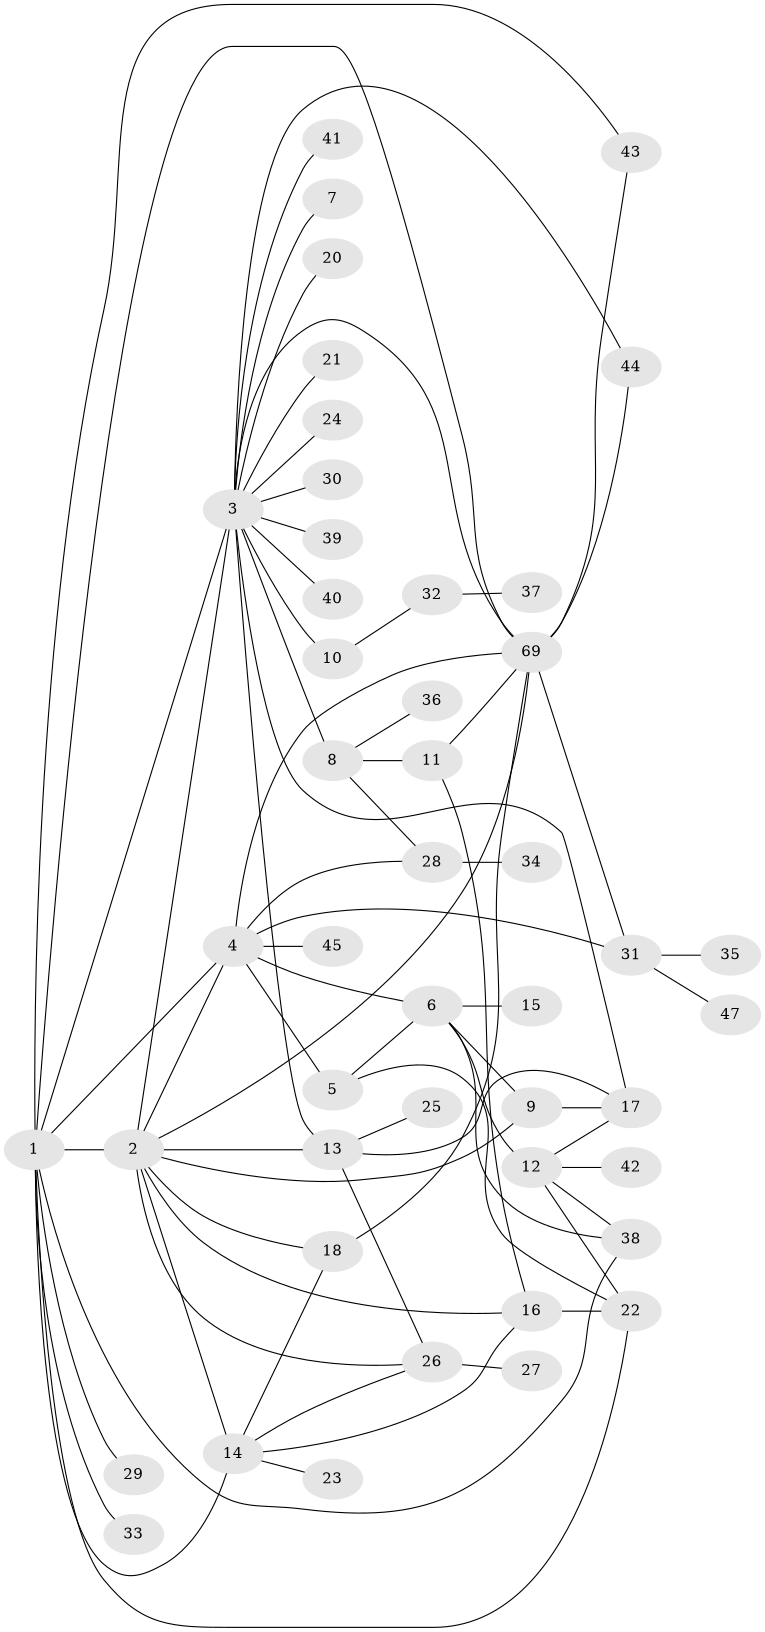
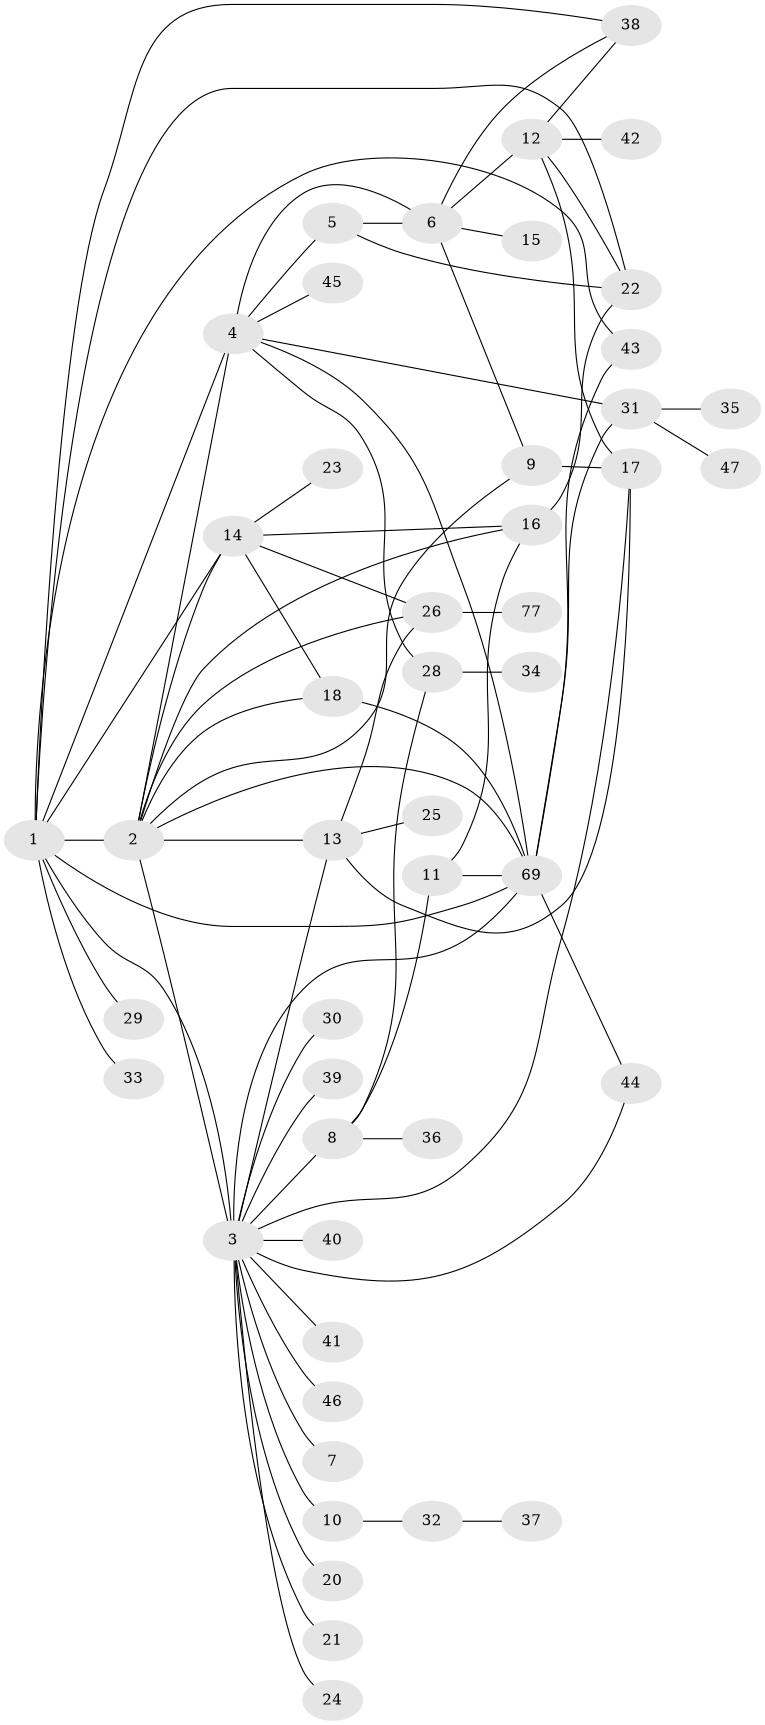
  graph {
    rankdir=LR
    node [color=gray90 style=filled]
    edge [weight=1.0]
    1
    2
    3
    4
    14
    n6 [label=69]
    22
    29
    33
    38
    43
    9
    13
    16
    18
    26
    7
    8
    10
    17
    20
    21
    24
    30
    39
    40
    41
    44
+   46
    5
    6
    28
    31
    45
    23
    25
-   27
+   27 [label=77]
    11
    36
    32
    12
    42
    15
    34
    35
    47
    37
    1 -- 2
    1 -- 3
    1 -- 4
    1 -- 14
    1 -- n6 [weight=3.0]
    1 -- 22
    1 -- 29
    1 -- 33
    1 -- 38 [weight=2.0]
    1 -- 43
    2 -- 3
    2 -- 4
    2 -- 14
    2 -- n6 [weight=2.0]
    2 -- 9
    2 -- 13 [weight=9.0]
    2 -- 16
    2 -- 18
    2 -- 26
    3 -- n6
    3 -- 13
    3 -- 7
    3 -- 8
    3 -- 10
    3 -- 17
    3 -- 20
    3 -- 21
    3 -- 24
    3 -- 30
    3 -- 39
    3 -- 40
    3 -- 41
    3 -- 44
+   3 -- 46
    4 -- n6
    4 -- 5
    4 -- 6
    4 -- 28
    4 -- 31 [weight=2.0]
    4 -- 45 [weight=2.0]
    14 -- 16
    14 -- 18
    14 -- 26
    14 -- 23 [weight=3.0]
    n6 -- 43
    n6 -- 44
    n6 -- 31
    9 -- 17 [weight=2.0]
    13 -- 26
    13 -- 17
    13 -- 25 [weight=2.0]
    16 -- 22 [weight=3.0]
    18 -- n6
    26 -- 27
    8 -- 28
    8 -- 11
    8 -- 36
    10 -- 32
    5 -- 22
    5 -- 6
    6 -- 38
    6 -- 9
    6 -- 12
    6 -- 15 [weight=2.0]
    28 -- 34
    31 -- 35 [weight=2.0]
    31 -- 47
    11 -- n6 [weight=2.0]
    11 -- 16
    32 -- 37
    12 -- 22
    12 -- 38
    12 -- 17
    12 -- 42
  }
